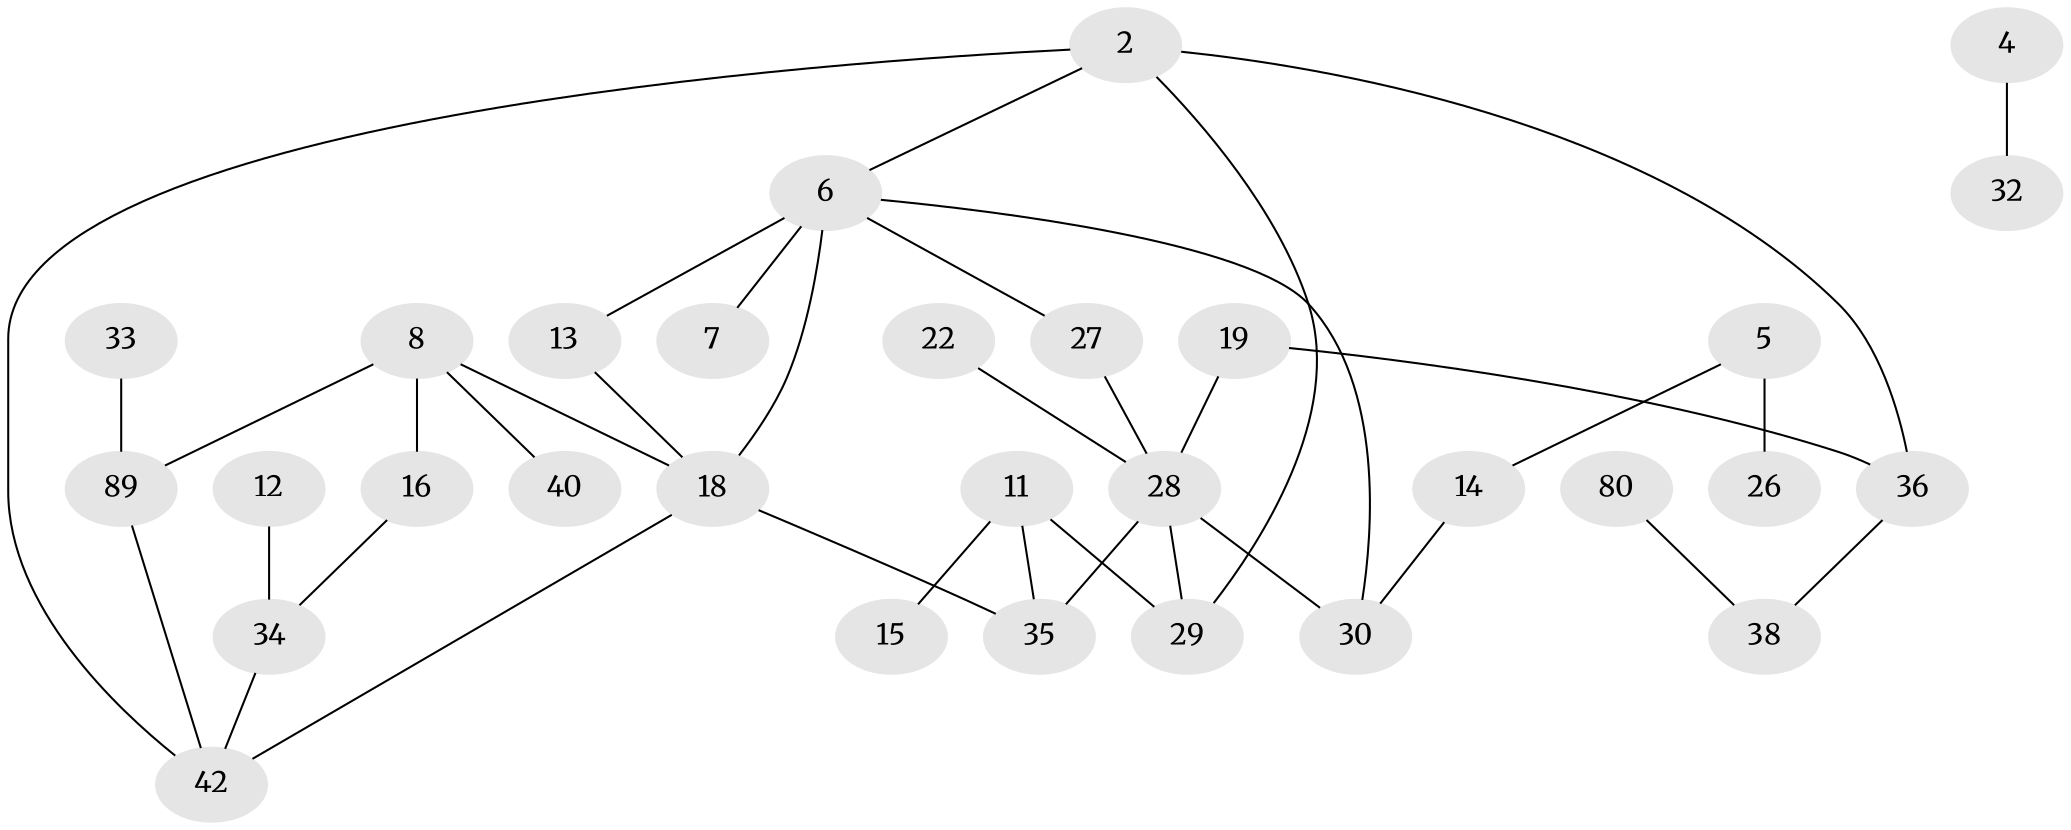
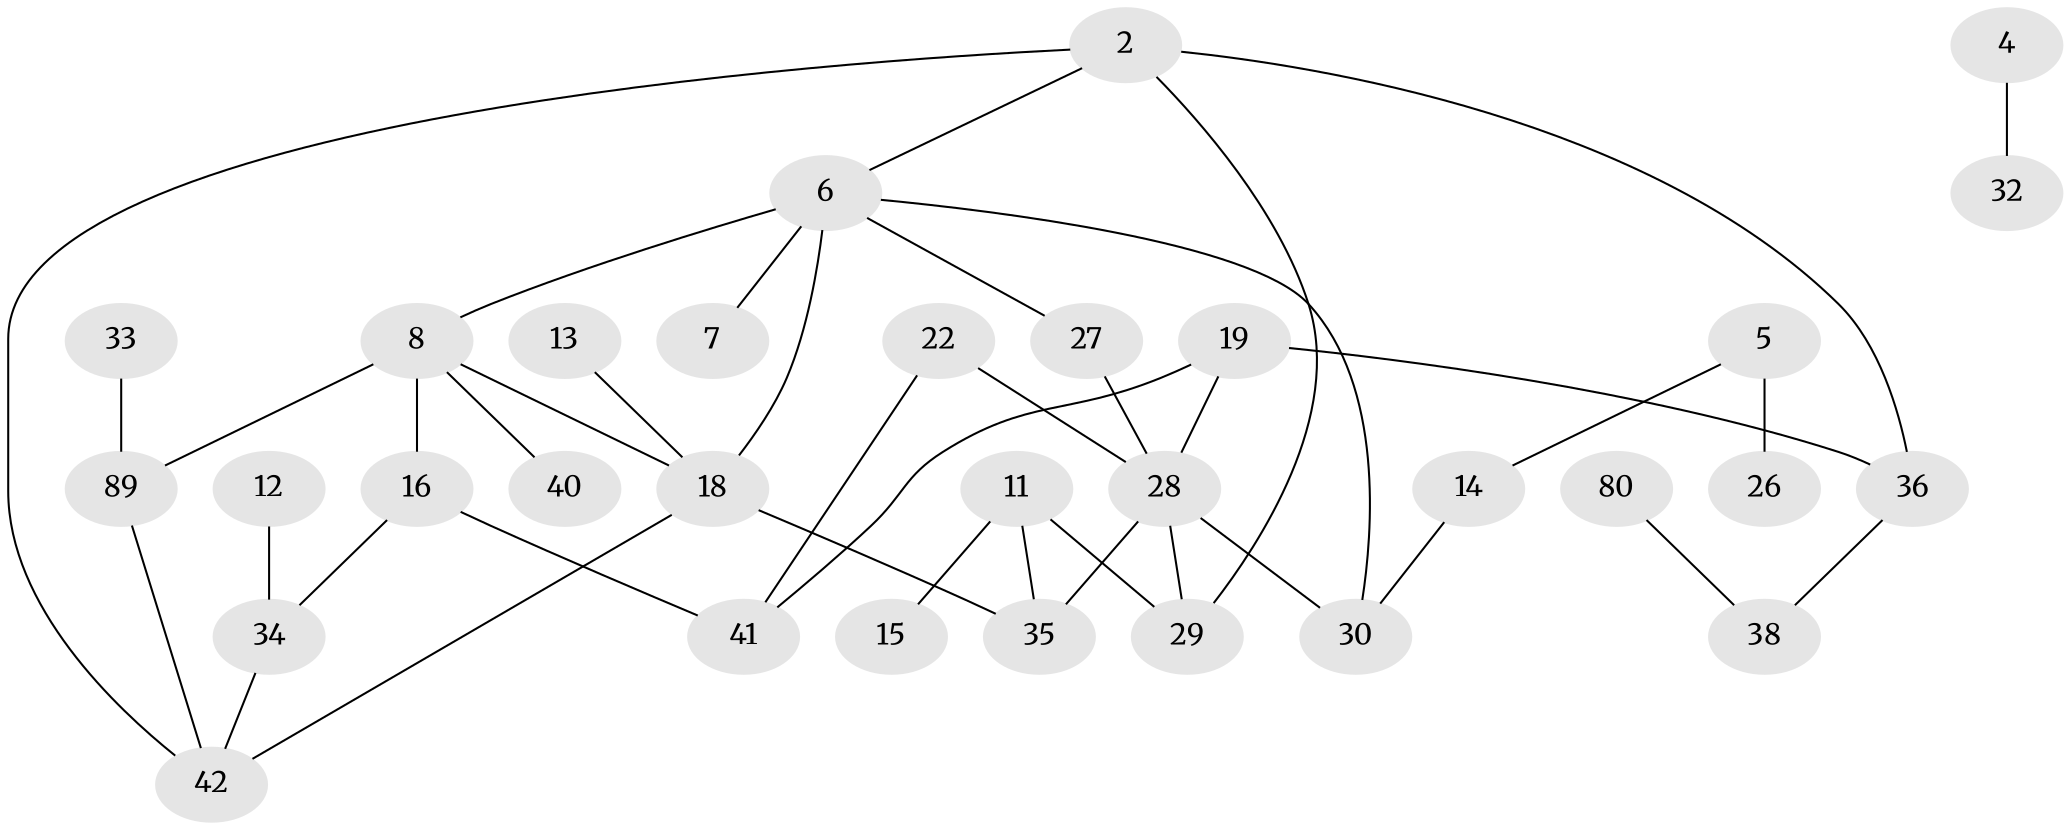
  graph {
    fontname=Merriweather
    node [color=gray90 fontname=Merriweather style=filled]
    edge [fontname=Merriweather weight=1.0]
    2
    6
    29
    36
    42
    7
    8
    18
    27
    30
    38
    4
    32
    5
    14
    26
    16
    n18 [label=89]
    40
    35
    28
    34
+   41
    n24 [label=80]
    11
    15
    12
    13
    19
    22
    33
    2 -- 6
    2 -- 29
    2 -- 36
    2 -- 42
    6 -- 7
-   6 -- 13
+   6 -- 8
    6 -- 18
    6 -- 27
    6 -- 30
    36 -- 38
    8 -- 18
    8 -- 16
    8 -- n18
    8 -- 40
    18 -- 42
    18 -- 35
    27 -- 28
    4 -- 32
    5 -- 14
    5 -- 26 [weight=2.0]
    14 -- 30
    16 -- 34
+   16 -- 41
    n18 -- 42
    28 -- 29
    28 -- 30
    28 -- 35
    34 -- 42
    n24 -- 38
    11 -- 29
    11 -- 35
    11 -- 15
    12 -- 34
    13 -- 18
    19 -- 36
    19 -- 28 [weight=2.0]
+   19 -- 41
    22 -- 28
+   22 -- 41
    33 -- n18
  }
